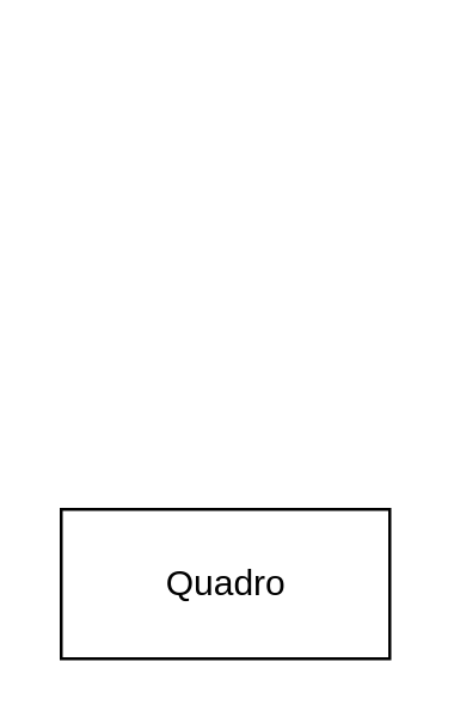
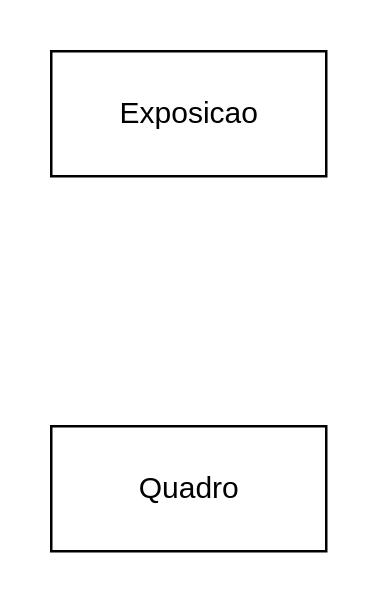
  <mxCell id="0" />
  <mxCell id="1" parent="0" />
+ <mxCell id="2" value="Exposicao" style="html=1;" vertex="1" parent="1"><mxGeometry x="20" y="20" width="110" height="50" as="geometry" /></mxCell>
  <mxCell id="3" value="Quadro" style="html=1;" vertex="1" parent="1"><mxGeometry x="20" y="170" width="110" height="50" as="geometry" /></mxCell>
